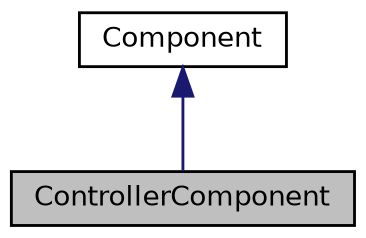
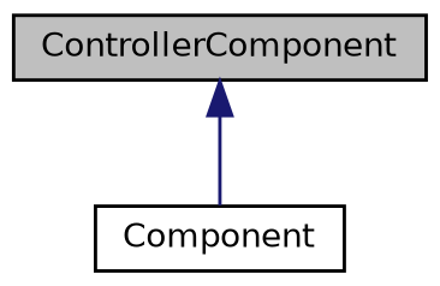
  digraph {
    node [color=black fontname=Helvetica fontsize=10 shape=record style=filled]
    n1 [fillcolor=grey75 fontcolor=black height=0.2 label=ControllerComponent width=0.4]
    n2 [fillcolor=white height=0.2 label=Component width=0.4]
-   n2 -> n1 [color=midnightblue dir=back fontname=Helvetica fontsize=10 labelfontname=Helvetica labelfontsize=10 style=solid]
+   n1 -> n2 [color=midnightblue dir=back fontname=Helvetica fontsize=10 labelfontname=Helvetica labelfontsize=10 style=solid]
  }
